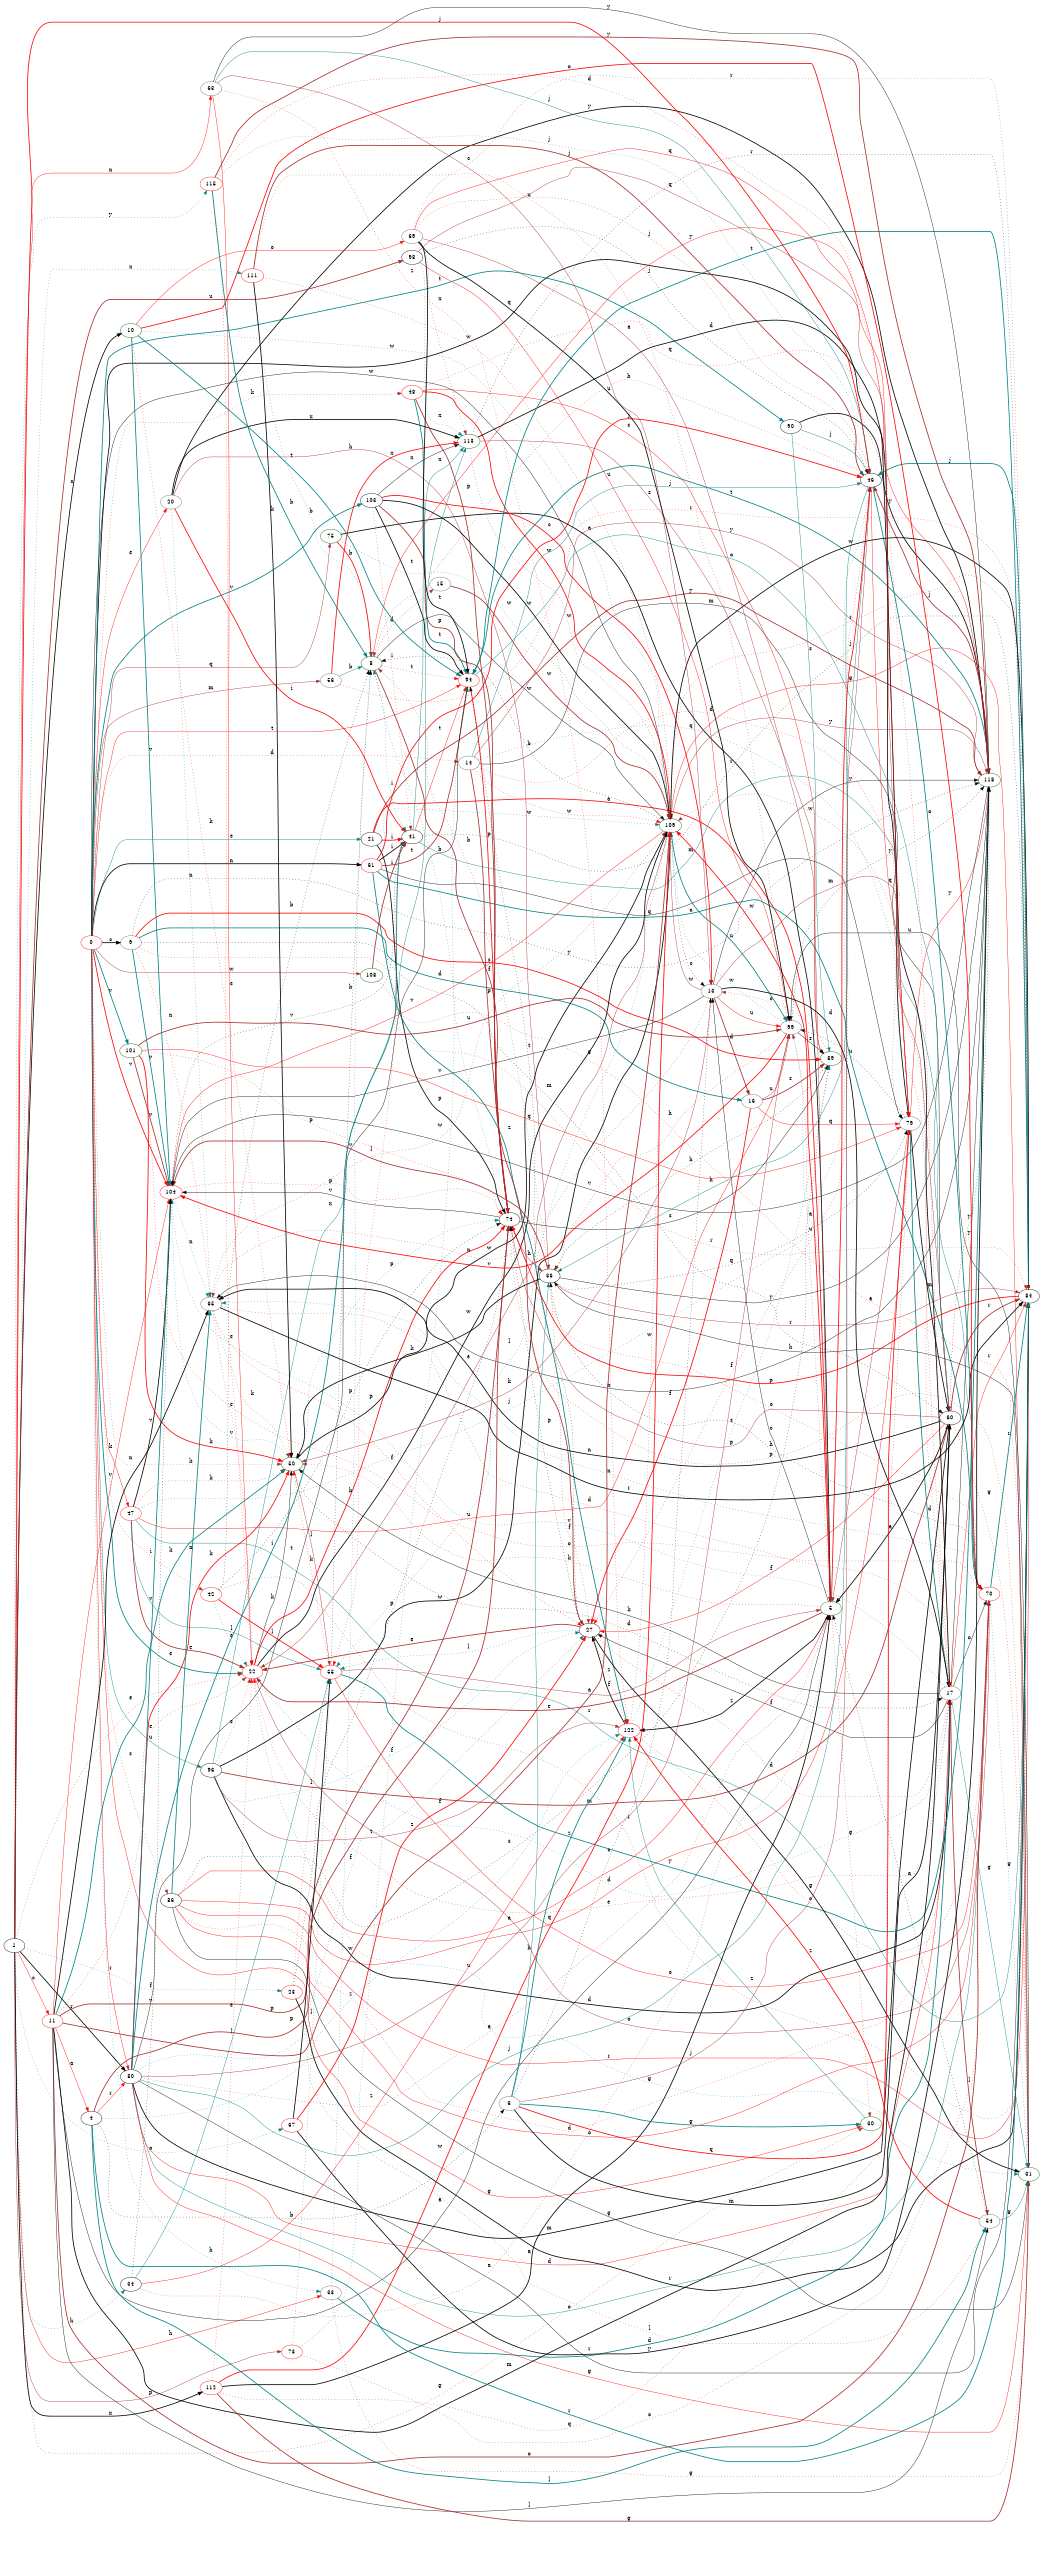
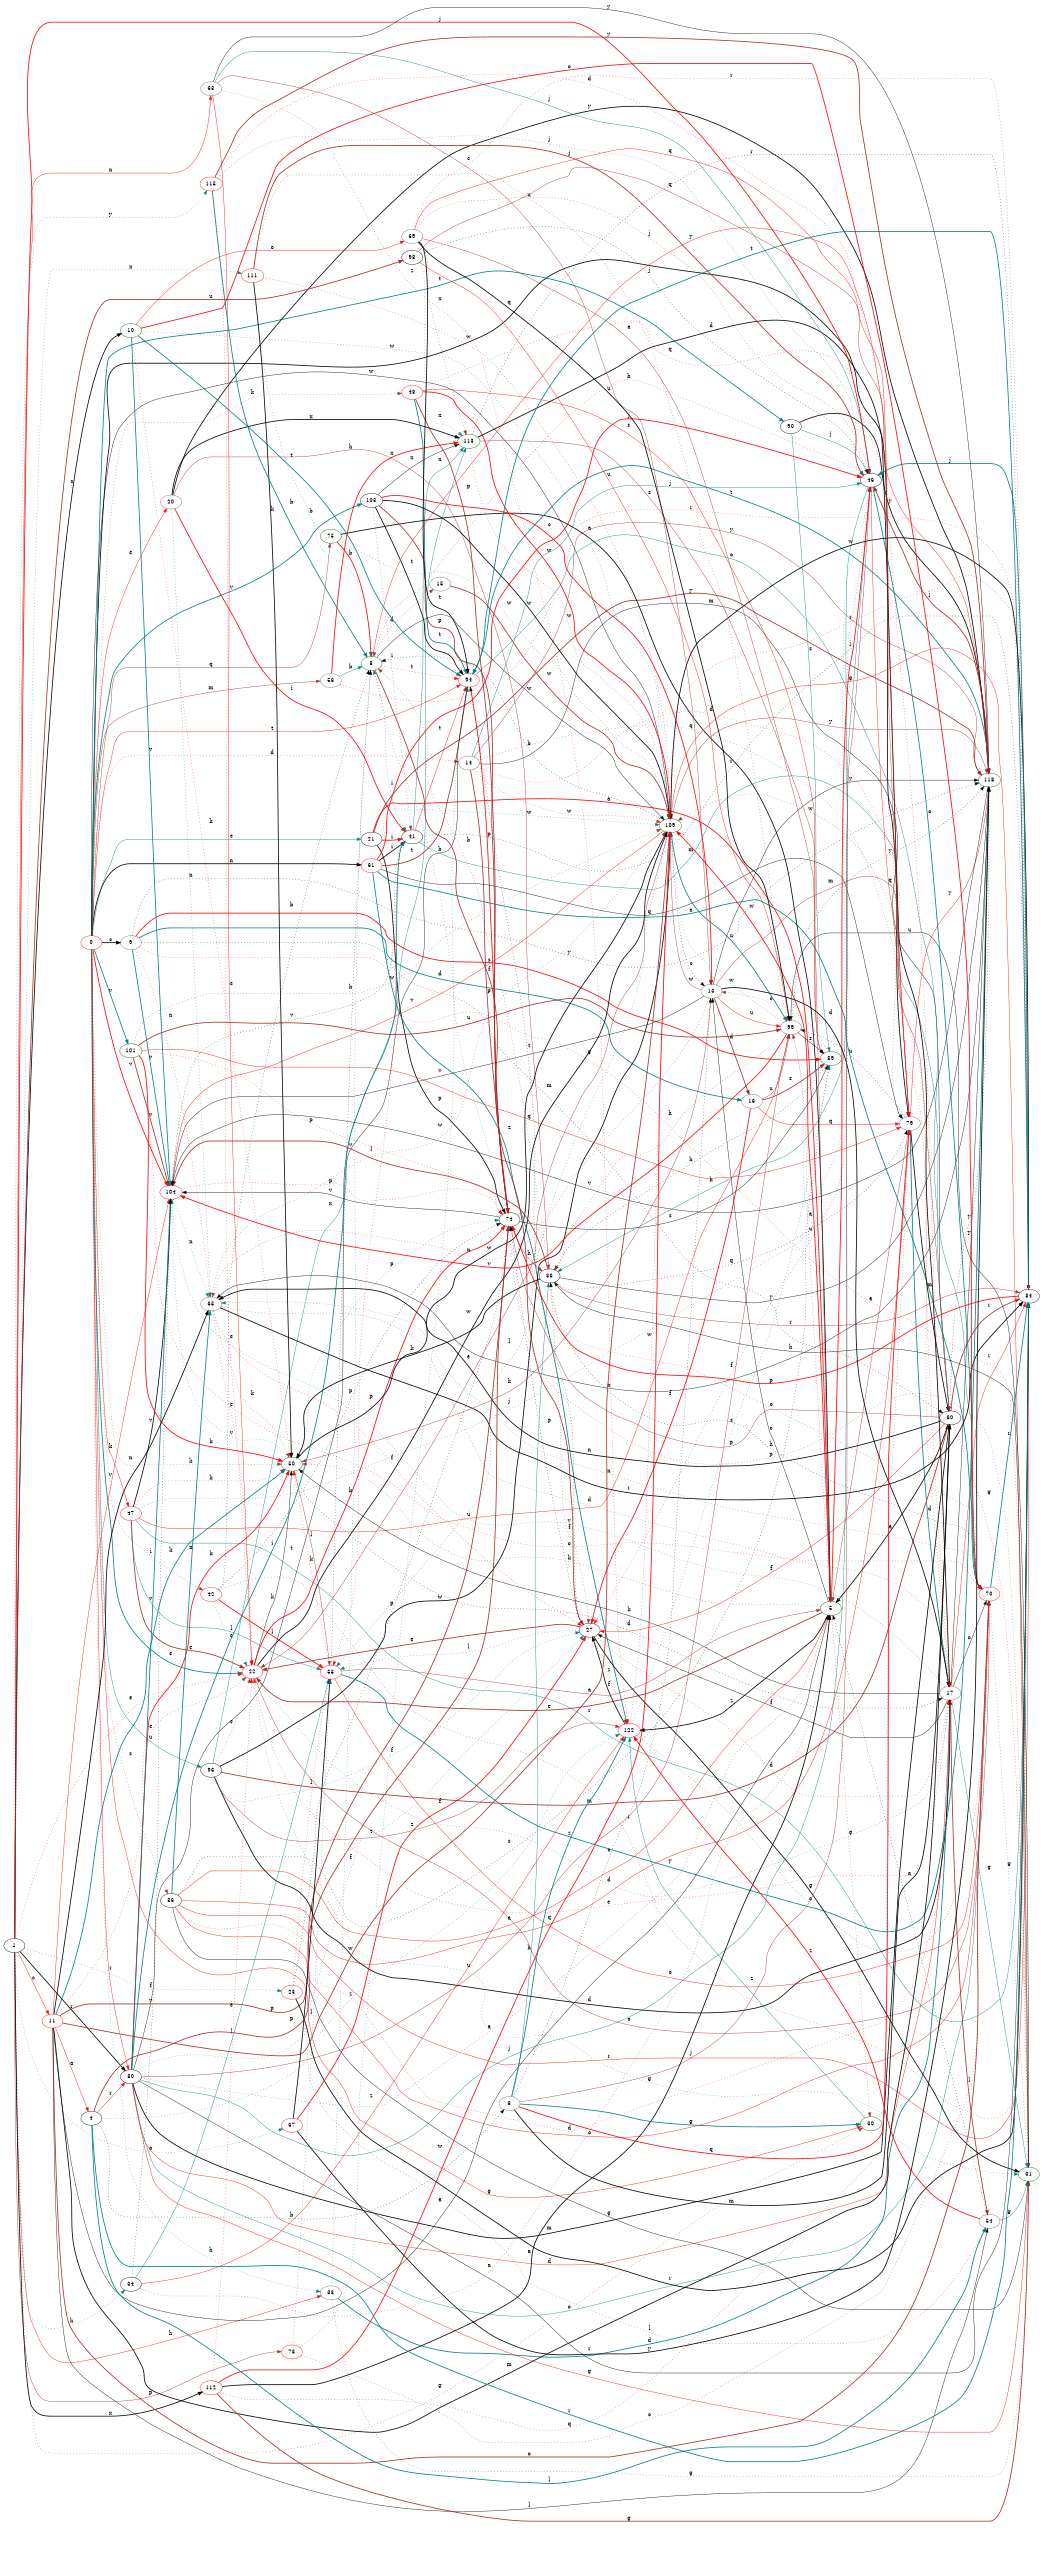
  strict digraph {
    rankdir=LR
    node [color=red]
    edge [color=brown style=dotted]
    9 [color=gray40]
    0
    14 [color=gray40]
    20 [color=gray40]
    21 [color=black]
    22
    30 [color=darkgreen]
    33 [color=gray40]
    n9 [label=42]
    47
    48
    50 [color=darkgreen]
    56 [color=gray40]
    61
    75 [color=darkgreen]
    79 [color=gray40]
    80 [color=black]
    86 [color=black]
    90 [color=black]
    94
    96 [color=black]
    101 [color=darkgreen]
    103 [color=black]
    104
-   108 [color=darkgreen]
    109 [color=darkgreen]
    60 [color=black]
    118 [color=darkgreen]
    16 [color=gray40]
    31 [color=darkgreen]
    65 [color=gray40]
    89 [color=darkgreen]
    46 [color=black]
    74 [color=black]
    17 [color=gray40]
    36 [color=black]
    41 [color=black]
    113 [color=darkgreen]
    5 [color=darkgreen]
    70
    122
    8 [color=darkgreen]
    84 [color=black]
    55
    99 [color=gray40]
    27 [color=black]
    13 [color=gray40]
    1 [color=black]
    10 [color=darkgreen]
    11
    23
    34 [color=black]
    63 [color=gray40]
    67
    73
    98 [color=black]
    111
    112
    115
    69 [color=gray40]
    4 [color=black]
    54 [color=gray40]
    6 [color=gray40]
    15 [color=gray40]
    9 -> 104 [color=teal label=v style=bold]
    9 -> 60 [color=black label=m]
    9 -> 118 [color=black label=y]
    9 -> 16 [color=teal label=d style=bold]
    9 -> 31 [color=red label=g]
    9 -> 65 [color=red label=n]
    9 -> 89 [color=red label=s style=bold]
    0 -> 9 [color=black label=c style=bold]
    0 -> 14 [label=d]
    0 -> 20 [color=red label=e style=solid]
    0 -> 21 [color=teal label=e style=solid]
    0 -> 22 [color=teal label=e style=bold]
    0 -> 30 [color=red label=g style=solid]
    0 -> 33 [color=teal label=h]
    0 -> n9 [label=i]
    0 -> 47 [color=red label=k style=solid]
    0 -> 48 [label=k]
    0 -> 50 [label=k]
    0 -> 56 [label=m style=solid]
    0 -> 61 [color=black label=n style=bold]
    0 -> 75 [label=q style=solid]
    0 -> 79 [color=black label=q style=bold]
    0 -> 80 [color=red label=r style=solid]
    0 -> 86 [label=s]
    0 -> 90 [color=teal label=t style=bold]
    0 -> 94 [color=red label=t style=solid]
    0 -> 96 [color=teal label=u style=solid]
    0 -> 101 [color=teal label=v style=bold]
    0 -> 103 [color=teal label=v style=bold]
    0 -> 104 [color=red label=v style=bold]
-   0 -> 108 [label=w style=solid]
    0 -> 109 [color=black label=w style=solid]
    14 -> 79 [color=teal label=q]
    14 -> 109 [color=red label=w]
    14 -> 60 [color=black label=m style=solid]
    14 -> 118 [label=y style=solid]
    14 -> 46 [color=teal label=j style=solid]
    14 -> 74 [label=p style=bold]
    14 -> 17 [color=red label=d]
    20 -> 118 [color=black label=y style=bold]
    20 -> 65 [color=teal label=n]
    20 -> 36 [label=h style=solid]
    20 -> 41 [color=red label=i style=bold]
    20 -> 113 [color=black label=x style=bold]
    21 -> 118 [label=y style=bold]
    21 -> 74 [color=black label=p style=bold]
    21 -> 41 [color=red label=i style=bold]
    21 -> 5 [color=red label=a style=bold]
    22 -> 50 [color=black label=k style=solid]
    22 -> 109 [color=black label=w style=bold]
    22 -> 31 [color=teal label=g]
    22 -> 74 [color=red label=p style=bold]
    22 -> 17 [color=teal label=d]
    22 -> 70 [label=o style=solid]
    30 -> 122 [color=teal label=z style=solid]
    33 -> 31 [label=g]
    33 -> 17 [color=teal label=d style=bold]
    33 -> 8 [color=teal label=b]
    n9 -> 22 [color=teal label=e]
    n9 -> 74 [color=black label=p]
    n9 -> 8 [color=black label=b]
    n9 -> 84 [label=r]
    n9 -> 55 [color=red label=l style=bold]
    47 -> 22 [label=e style=bold]
    47 -> 50 [color=red label=k]
    47 -> 104 [color=black label=v style=bold]
    47 -> 46 [color=teal label=j]
    47 -> 84 [color=teal label=r style=solid]
    47 -> 55 [color=teal label=l style=solid]
    47 -> 99 [color=red label=u style=solid]
    48 -> 79 [color=red label=q]
    48 -> 94 [color=teal label=t style=bold]
    48 -> 109 [color=red label=w style=bold]
    48 -> 89 [color=red label=s style=solid]
    48 -> 74 [label=p style=bold]
    50 -> 104 [color=teal label=v]
    50 -> 109 [color=black label=w style=bold]
    50 -> 74 [color=teal label=p]
    50 -> 17 [color=black label=d]
    50 -> 55 [label=l style=solid]
    56 -> 113 [color=red label=x style=bold]
    56 -> 8 [color=teal label=b style=solid]
    56 -> 84 [color=red label=r]
    61 -> 79 [color=black label=q style=solid]
    61 -> 94 [label=t style=bold]
    61 -> 109 [color=teal label=w]
    61 -> 46 [color=red label=j style=bold]
    61 -> 41 [color=black label=i style=bold]
    61 -> 70 [color=teal label=o style=bold]
    61 -> 122 [color=teal label=z style=bold]
    75 -> 109 [color=teal label=w]
    75 -> 5 [color=black label=a style=bold]
    75 -> 8 [color=red label=b style=bold]
    79 -> 60 [color=black label=m style=bold]
    79 -> 118 [color=red label=y style=solid]
    79 -> 17 [color=teal label=d style=bold]
    79 -> 5 [label=a style=solid]
    79 -> 99 [color=black label=u]
    80 -> 50 [color=red label=k style=bold]
    80 -> 94 [color=black label=t style=solid]
    80 -> 104 [color=teal label=v style=bold]
    80 -> 60 [color=black label=m style=bold]
    80 -> 31 [color=red label=g style=solid]
    80 -> 46 [color=teal label=j style=solid]
    80 -> 17 [color=red label=d style=solid]
    80 -> 41 [color=teal label=i style=bold]
    80 -> 5 [label=a]
    80 -> 70 [color=teal label=o style=solid]
    80 -> 84 [color=black label=r style=solid]
    80 -> 99 [label=u style=solid]
    80 -> 27 [color=teal label=f]
    86 -> 79 [color=red label=q style=solid]
    86 -> 31 [color=black label=g style=solid]
    86 -> 65 [color=teal label=n style=bold]
    86 -> 89 [color=black label=s]
    86 -> 17 [color=red label=d]
    86 -> 5 [color=red label=a style=solid]
    86 -> 70 [color=red label=o style=solid]
    86 -> 84 [color=red label=r style=solid]
    90 -> 118 [color=black label=y style=bold]
    90 -> 89 [color=teal label=s style=solid]
    90 -> 46 [color=teal label=j style=solid]
    94 -> 74 [color=red label=p style=bold]
    94 -> 70 [color=teal label=o style=solid]
    96 -> 22 [label=e]
    96 -> 109 [color=black label=w style=bold]
    96 -> 60 [label=m style=bold]
    96 -> 17 [color=black label=d style=bold]
    96 -> 113 [color=teal label=x style=solid]
    96 -> 122 [label=z style=solid]
    96 -> 27 [color=teal label=f]
    101 -> 50 [color=red label=k style=bold]
    101 -> 79 [color=red label=q style=solid]
    101 -> 104 [label=v style=bold]
+   101 -> 109 [label=w]
    101 -> 74 [color=red label=p]
    101 -> 70 [color=red label=o]
    101 -> 99 [label=u style=bold]
    103 -> 94 [color=black label=t style=bold]
    103 -> 109 [color=black label=w style=bold]
    103 -> 74 [label=p style=bold]
    103 -> 41 [label=i]
    103 -> 113 [color=black label=x style=solid]
    103 -> 13 [color=red label=c style=bold]
    104 -> 65 [color=teal label=n]
    104 -> 74 [color=red label=p]
-   108 -> 41 [label=i style=bold]
-   108 -> 84 [label=r]
    109 -> 22 [label=e style=solid]
    109 -> 104 [color=red label=v style=solid]
    109 -> 118 [label=y style=solid]
    109 -> 31 [color=red label=g style=solid]
    109 -> 8 [color=black label=b]
    109 -> 84 [color=red label=r]
    109 -> 55 [color=teal label=l]
    109 -> 99 [color=teal label=u style=bold]
    109 -> 13 [color=black label=c]
    60 -> 118 [color=black label=y]
    60 -> 31 [color=red label=g]
    60 -> 65 [color=black label=n style=bold]
    60 -> 74 [label=p style=solid]
    60 -> 5 [color=black label=a style=bold]
    60 -> 84 [label=r style=bold]
    60 -> 27 [color=red label=f style=solid]
    118 -> 94 [color=teal label=t style=bold]
    118 -> 104 [color=black label=v style=solid]
    118 -> 65 [color=black label=n style=solid]
    118 -> 46 [label=j style=bold]
    16 -> 79 [color=red label=q style=solid]
    16 -> 89 [label=s style=bold]
    16 -> 99 [label=u style=solid]
    16 -> 27 [color=red label=f style=bold]
    31 -> 74 [label=p]
    31 -> 36 [color=black label=h style=solid]
    31 -> 99 [color=black label=u style=solid]
    65 -> 22 [label=e]
    65 -> 50 [label=k]
    65 -> 109 [label=w]
    65 -> 17 [label=d]
    65 -> 84 [color=black label=r style=bold]
    65 -> 27 [color=red label=f]
    89 -> 36 [color=black label=h]
    89 -> 13 [label=c]
    46 -> 79 [color=red label=q style=solid]
    46 -> 36 [color=teal label=h style=solid]
    46 -> 70 [color=teal label=o style=bold]
    46 -> 8 [label=b]
    46 -> 27 [color=red label=f]
    74 -> 104 [color=black label=v style=solid]
    74 -> 89 [color=black label=s style=solid]
    74 -> 36 [label=h style=solid]
    74 -> 8 [color=teal label=b]
    17 -> 22 [color=red label=e]
    17 -> 50 [color=black label=k style=solid]
    17 -> 104 [color=teal label=v]
    17 -> 109 [label=w]
    17 -> 118 [color=black label=y style=solid]
    17 -> 31 [color=teal label=g style=solid]
    17 -> 70 [color=black label=o style=solid]
    17 -> 84 [color=red label=r style=solid]
    17 -> 27 [color=black label=f style=solid]
    17 -> 54 [label=l style=bold]
    36 -> 50 [color=black label=k style=bold]
    36 -> 79 [color=black label=q]
    36 -> 104 [label=v style=bold]
    36 -> 118 [color=black label=y style=solid]
    36 -> 70 [color=red label=o]
    36 -> 8 [label=b]
    36 -> 84 [label=r style=solid]
    36 -> 27 [label=f]
    41 -> 94 [color=red label=t style=solid]
    41 -> 104 [color=black label=v]
    41 -> 60 [color=teal label=m style=solid]
    41 -> 113 [color=teal label=x style=solid]
    41 -> 84 [color=black label=r]
    41 -> 55 [color=red label=l]
    113 -> 109 [label=w]
    113 -> 89 [label=s style=solid]
    113 -> 17 [color=black label=d style=bold]
    113 -> 84 [color=black label=r]
    5 -> 22 [label=e style=bold]
    5 -> 30 [label=g]
    5 -> 50 [label=k]
    5 -> 109 [color=red label=w style=bold]
    5 -> 46 [color=red label=j style=bold]
    5 -> 122 [color=black label=z style=bold]
    5 -> 99 [label=u]
    5 -> 13 [color=black label=c style=solid]
    70 -> 31 [color=teal label=g]
    70 -> 65 [color=teal label=n]
    70 -> 36 [color=black label=h]
    70 -> 84 [color=teal label=r style=bold]
    122 -> 109 [label=w]
    122 -> 89 [color=teal label=s]
    122 -> 70 [label=o]
    122 -> 27 [color=black label=f style=bold]
    8 -> 94 [color=red label=t]
    8 -> 109 [color=black label=w style=solid]
    8 -> 118 [color=red label=y style=solid]
    8 -> 41 [color=teal label=i]
    8 -> 27 [label=f style=bold]
    8 -> 15 [label=d]
    84 -> 94 [color=teal label=t style=bold]
    84 -> 109 [color=black label=w style=bold]
    84 -> 46 [color=teal label=j style=bold]
    84 -> 74 [color=red label=p style=bold]
    55 -> 50 [color=red label=k]
    55 -> 118 [color=teal label=y style=bold]
    55 -> 5 [label=a style=solid]
    55 -> 70 [color=red label=o style=solid]
    55 -> 8 [color=black label=b]
    99 -> 104 [color=red label=v style=bold]
    99 -> 109 [color=teal label=w]
    99 -> 118 [color=black label=y]
    99 -> 89 [color=black label=s style=solid]
    99 -> 36 [label=h]
    99 -> 5 [color=teal label=a]
    27 -> 22 [label=e style=bold]
    27 -> 94 [color=black label=t]
    27 -> 31 [color=black label=g style=bold]
    27 -> 74 [color=black label=p]
    27 -> 17 [color=red label=d]
    27 -> 122 [label=z]
    27 -> 55 [color=teal label=l]
    13 -> 50 [label=k style=solid]
    13 -> 104 [color=black label=v style=solid]
    13 -> 109 [label=w style=solid]
    13 -> 60 [label=m style=solid]
    13 -> 118 [color=black label=y style=solid]
    13 -> 16 [label=d style=bold]
    13 -> 65 [label=n]
    13 -> 17 [color=black label=d style=bold]
    13 -> 99 [color=red label=u style=solid]
    1 -> 22 [color=red label=e]
    1 -> 30 [label=g]
    1 -> 33 [color=red label=h style=solid]
    1 -> 80 [color=black label=r style=bold]
    1 -> 46 [color=red label=j style=bold]
    1 -> 10 [color=black label=c style=bold]
    1 -> 11 [color=red label=c style=solid]
    1 -> 23 [color=teal label=f]
    1 -> 34 [color=teal label=h]
    1 -> 63 [color=red label=n style=solid]
    1 -> 67 [color=teal label=o]
    1 -> 73 [label=p style=solid]
    1 -> 98 [label=u style=bold]
    1 -> 111 [color=teal label=x]
    1 -> 112 [color=black label=x style=bold]
    1 -> 115 [color=teal label=y]
    10 -> 50 [color=red label=k]
    10 -> 94 [color=teal label=t style=bold]
    10 -> 104 [color=teal label=v style=bold]
    10 -> 109 [color=teal label=w]
    10 -> 70 [color=red label=o style=bold]
    10 -> 69 [color=red label=o style=solid]
    11 -> 22 [label=e]
    11 -> 50 [color=teal label=k style=bold]
    11 -> 104 [color=red label=v style=solid]
    11 -> 109 [label=w style=bold]
    11 -> 60 [color=black label=m style=bold]
    11 -> 65 [color=black label=n style=bold]
    11 -> 74 [label=p style=bold]
    11 -> 5 [color=black label=a style=solid]
    11 -> 70 [label=o style=bold]
    11 -> 4 [color=red label=a style=solid]
    11 -> 54 [color=black label=l style=solid]
    23 -> 74 [color=black label=p]
    23 -> 84 [color=black label=r style=bold]
    23 -> 55 [color=red label=l]
    23 -> 54 [label=l]
    34 -> 104 [color=black label=v]
    34 -> 5 [label=a]
    34 -> 122 [color=red label=z style=solid]
    34 -> 55 [color=teal label=l style=solid]
    63 -> 22 [color=red label=e style=solid]
    63 -> 118 [color=black label=y style=solid]
    63 -> 46 [color=teal label=j style=solid]
    63 -> 122 [color=red label=z]
    63 -> 13 [label=c style=solid]
    67 -> 118 [color=black label=y style=bold]
    67 -> 55 [color=black label=l style=bold]
    67 -> 27 [color=red label=f style=bold]
    73 -> 94 [color=teal label=t]
    73 -> 70 [label=o]
    73 -> 55 [color=teal label=l]
    98 -> 79 [label=q style=solid]
    98 -> 46 [color=black label=j]
    98 -> 113 [color=teal label=x]
    98 -> 99 [color=red label=u style=solid]
    111 -> 50 [color=black label=k style=bold]
    111 -> 109 [color=red label=w]
    111 -> 46 [label=j style=bold]
    111 -> 8 [color=teal label=b]
    111 -> 99 [label=u]
    112 -> 22 [color=red label=e]
    112 -> 79 [label=q]
    112 -> 109 [color=red label=w style=bold]
    112 -> 31 [label=g style=bold]
    112 -> 5 [color=black label=a style=bold]
    115 -> 22 [color=red label=e]
    115 -> 118 [label=y style=bold]
    115 -> 46 [color=teal label=j]
    115 -> 17 [color=red label=d]
    115 -> 8 [color=teal label=b style=bold]
    69 -> 79 [color=red label=q style=solid]
    69 -> 94 [color=black label=t style=bold]
    69 -> 46 [color=red label=j]
    69 -> 113 [label=x]
    69 -> 5 [label=a style=solid]
    69 -> 84 [label=r]
    69 -> 99 [color=black label=u style=bold]
    4 -> 80 [color=red label=r style=solid]
    4 -> 74 [label=p style=bold]
    4 -> 122 [color=teal label=z]
    4 -> 84 [color=teal label=r style=bold]
    4 -> 54 [color=teal label=l style=bold]
    4 -> 6 [color=black label=b]
    54 -> 31 [color=teal label=g style=solid]
    54 -> 5 [color=black label=a]
    54 -> 122 [color=red label=z style=bold]
    6 -> 30 [color=teal label=g style=bold]
    6 -> 79 [color=red label=q style=bold]
    6 -> 60 [color=black label=m style=bold]
    6 -> 46 [label=j style=solid]
    6 -> 36 [color=teal label=h style=solid]
    6 -> 122 [color=teal label=z style=bold]
    6 -> 13 [color=black label=c]
    15 -> 109 [label=w style=bold]
  }
